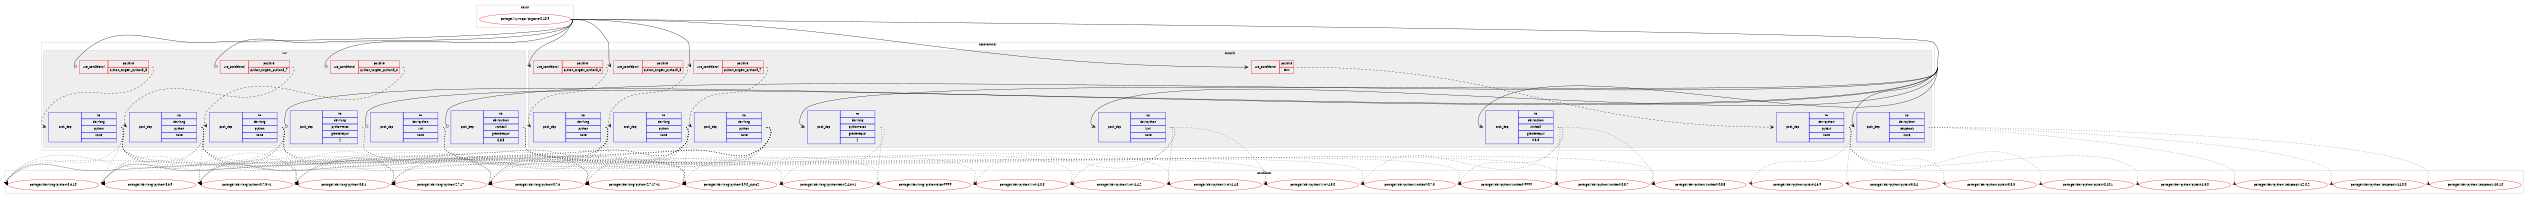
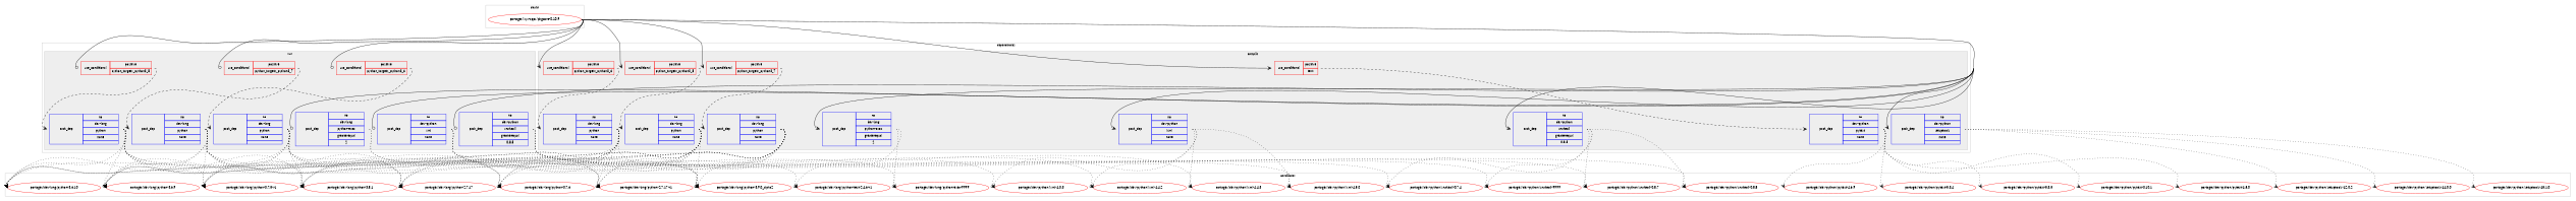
  digraph {
    compound=true
    concentrate=true
    fontname=Lato
    fontsize=10
    newrank=true
    rankdir=TB
    ranksep=1.5
    node [color=red fontname=Lato fontsize=10]
    edge [arrowhead=vee fontname=Lato headport=w style=dotted tailport=e weight=100]
    n1 [label="portage://sys-apps/pkgcore-0.10.9" width=4]
    n2 [color=blue label=<<TABLE BORDER="0" CELLBORDER="1" CELLSPACING="0" CELLPADDING="4" WIDTH="220"><TR><TD ROWSPAN="6" CELLPADDING="30">pack_dep</TD></TR><TR><TD WIDTH="110">no</TD></TR><TR><TD>dev-lang</TD></TR><TR><TD>python</TD></TR><TR><TD>none</TD></TR><TR><TD></TD></TR></TABLE>> shape=none]
    n3 [label=<<TABLE BORDER="0" CELLBORDER="1" CELLSPACING="0" CELLPADDING="4"><TR><TD ROWSPAN="3" CELLPADDING="10">use_conditional</TD></TR><TR><TD>positive</TD></TR><TR><TD>python_targets_python3_6</TD></TR></TABLE>> shape=none]
    n4 [color=blue label=<<TABLE BORDER="0" CELLBORDER="1" CELLSPACING="0" CELLPADDING="4" WIDTH="220"><TR><TD ROWSPAN="6" CELLPADDING="30">pack_dep</TD></TR><TR><TD WIDTH="110">no</TD></TR><TR><TD>dev-lang</TD></TR><TR><TD>python</TD></TR><TR><TD>none</TD></TR><TR><TD></TD></TR></TABLE>> shape=none]
    n5 [label=<<TABLE BORDER="0" CELLBORDER="1" CELLSPACING="0" CELLPADDING="4"><TR><TD ROWSPAN="3" CELLPADDING="10">use_conditional</TD></TR><TR><TD>positive</TD></TR><TR><TD>python_targets_python3_7</TD></TR></TABLE>> shape=none]
    n6 [color=blue label=<<TABLE BORDER="0" CELLBORDER="1" CELLSPACING="0" CELLPADDING="4" WIDTH="220"><TR><TD ROWSPAN="6" CELLPADDING="30">pack_dep</TD></TR><TR><TD WIDTH="110">no</TD></TR><TR><TD>dev-lang</TD></TR><TR><TD>python</TD></TR><TR><TD>none</TD></TR><TR><TD></TD></TR></TABLE>> shape=none]
    n7 [label=<<TABLE BORDER="0" CELLBORDER="1" CELLSPACING="0" CELLPADDING="4"><TR><TD ROWSPAN="3" CELLPADDING="10">use_conditional</TD></TR><TR><TD>positive</TD></TR><TR><TD>python_targets_python3_8</TD></TR></TABLE>> shape=none]
    n8 [color=blue label=<<TABLE BORDER="0" CELLBORDER="1" CELLSPACING="0" CELLPADDING="4" WIDTH="220"><TR><TD ROWSPAN="6" CELLPADDING="30">pack_dep</TD></TR><TR><TD WIDTH="110">no</TD></TR><TR><TD>dev-python</TD></TR><TR><TD>pytest</TD></TR><TR><TD>none</TD></TR><TR><TD></TD></TR></TABLE>> shape=none]
    n9 [label=<<TABLE BORDER="0" CELLBORDER="1" CELLSPACING="0" CELLPADDING="4"><TR><TD ROWSPAN="3" CELLPADDING="10">use_conditional</TD></TR><TR><TD>positive</TD></TR><TR><TD>test</TD></TR></TABLE>> shape=none]
    n10 [color=blue label=<<TABLE BORDER="0" CELLBORDER="1" CELLSPACING="0" CELLPADDING="4" WIDTH="220"><TR><TD ROWSPAN="6" CELLPADDING="30">pack_dep</TD></TR><TR><TD WIDTH="110">no</TD></TR><TR><TD>dev-lang</TD></TR><TR><TD>python-exec</TD></TR><TR><TD>greaterequal</TD></TR><TR><TD>2</TD></TR></TABLE>> shape=none]
    n11 [color=blue label=<<TABLE BORDER="0" CELLBORDER="1" CELLSPACING="0" CELLPADDING="4" WIDTH="220"><TR><TD ROWSPAN="6" CELLPADDING="30">pack_dep</TD></TR><TR><TD WIDTH="110">no</TD></TR><TR><TD>dev-python</TD></TR><TR><TD>lxml</TD></TR><TR><TD>none</TD></TR><TR><TD></TD></TR></TABLE>> shape=none]
    n12 [color=blue label=<<TABLE BORDER="0" CELLBORDER="1" CELLSPACING="0" CELLPADDING="4" WIDTH="220"><TR><TD ROWSPAN="6" CELLPADDING="30">pack_dep</TD></TR><TR><TD WIDTH="110">no</TD></TR><TR><TD>dev-python</TD></TR><TR><TD>setuptools</TD></TR><TR><TD>none</TD></TR><TR><TD></TD></TR></TABLE>> shape=none]
    n13 [color=blue label=<<TABLE BORDER="0" CELLBORDER="1" CELLSPACING="0" CELLPADDING="4" WIDTH="220"><TR><TD ROWSPAN="6" CELLPADDING="30">pack_dep</TD></TR><TR><TD WIDTH="110">no</TD></TR><TR><TD>dev-python</TD></TR><TR><TD>snakeoil</TD></TR><TR><TD>greaterequal</TD></TR><TR><TD>0.8.5</TD></TR></TABLE>> shape=none]
    n14 [color=blue label=<<TABLE BORDER="0" CELLBORDER="1" CELLSPACING="0" CELLPADDING="4" WIDTH="220"><TR><TD ROWSPAN="6" CELLPADDING="30">pack_dep</TD></TR><TR><TD WIDTH="110">no</TD></TR><TR><TD>dev-lang</TD></TR><TR><TD>python</TD></TR><TR><TD>none</TD></TR><TR><TD></TD></TR></TABLE>> shape=none]
    n15 [label=<<TABLE BORDER="0" CELLBORDER="1" CELLSPACING="0" CELLPADDING="4"><TR><TD ROWSPAN="3" CELLPADDING="10">use_conditional</TD></TR><TR><TD>positive</TD></TR><TR><TD>python_targets_python3_6</TD></TR></TABLE>> shape=none]
    n16 [color=blue label=<<TABLE BORDER="0" CELLBORDER="1" CELLSPACING="0" CELLPADDING="4" WIDTH="220"><TR><TD ROWSPAN="6" CELLPADDING="30">pack_dep</TD></TR><TR><TD WIDTH="110">no</TD></TR><TR><TD>dev-lang</TD></TR><TR><TD>python</TD></TR><TR><TD>none</TD></TR><TR><TD></TD></TR></TABLE>> shape=none]
    n17 [label=<<TABLE BORDER="0" CELLBORDER="1" CELLSPACING="0" CELLPADDING="4"><TR><TD ROWSPAN="3" CELLPADDING="10">use_conditional</TD></TR><TR><TD>positive</TD></TR><TR><TD>python_targets_python3_7</TD></TR></TABLE>> shape=none]
    n18 [color=blue label=<<TABLE BORDER="0" CELLBORDER="1" CELLSPACING="0" CELLPADDING="4" WIDTH="220"><TR><TD ROWSPAN="6" CELLPADDING="30">pack_dep</TD></TR><TR><TD WIDTH="110">no</TD></TR><TR><TD>dev-lang</TD></TR><TR><TD>python</TD></TR><TR><TD>none</TD></TR><TR><TD></TD></TR></TABLE>> shape=none]
    n19 [label=<<TABLE BORDER="0" CELLBORDER="1" CELLSPACING="0" CELLPADDING="4"><TR><TD ROWSPAN="3" CELLPADDING="10">use_conditional</TD></TR><TR><TD>positive</TD></TR><TR><TD>python_targets_python3_8</TD></TR></TABLE>> shape=none]
    n20 [color=blue label=<<TABLE BORDER="0" CELLBORDER="1" CELLSPACING="0" CELLPADDING="4" WIDTH="220"><TR><TD ROWSPAN="6" CELLPADDING="30">pack_dep</TD></TR><TR><TD WIDTH="110">no</TD></TR><TR><TD>dev-lang</TD></TR><TR><TD>python-exec</TD></TR><TR><TD>greaterequal</TD></TR><TR><TD>2</TD></TR></TABLE>> shape=none]
    n21 [color=blue label=<<TABLE BORDER="0" CELLBORDER="1" CELLSPACING="0" CELLPADDING="4" WIDTH="220"><TR><TD ROWSPAN="6" CELLPADDING="30">pack_dep</TD></TR><TR><TD WIDTH="110">no</TD></TR><TR><TD>dev-python</TD></TR><TR><TD>lxml</TD></TR><TR><TD>none</TD></TR><TR><TD></TD></TR></TABLE>> shape=none]
    n22 [color=blue label=<<TABLE BORDER="0" CELLBORDER="1" CELLSPACING="0" CELLPADDING="4" WIDTH="220"><TR><TD ROWSPAN="6" CELLPADDING="30">pack_dep</TD></TR><TR><TD WIDTH="110">no</TD></TR><TR><TD>dev-python</TD></TR><TR><TD>snakeoil</TD></TR><TR><TD>greaterequal</TD></TR><TR><TD>0.8.5</TD></TR></TABLE>> shape=none]
    n23 [label="portage://dev-lang/python-3.9.0_alpha2" width=4]
    n24 [label="portage://dev-lang/python-3.8.1" width=4]
    n25 [label="portage://dev-lang/python-3.7.6" width=4]
    n26 [label="portage://dev-lang/python-3.7.5-r1" width=4]
    n27 [label="portage://dev-lang/python-3.6.9" width=4]
    n28 [label="portage://dev-lang/python-3.6.10" width=4]
    n29 [label="portage://dev-lang/python-2.7.17-r1" width=4]
    n30 [label="portage://dev-lang/python-2.7.17" width=4]
    n31 [label="portage://dev-python/pytest-5.3.5" width=4]
    n32 [label="portage://dev-python/pytest-5.3.4" width=4]
    n33 [label="portage://dev-python/pytest-4.6.9" width=4]
    n34 [label="portage://dev-python/pytest-4.5.0" width=4]
    n35 [label="portage://dev-python/pytest-3.10.1" width=4]
    n36 [label="portage://dev-lang/python-exec-9999" width=4]
    n37 [label="portage://dev-lang/python-test-2.4.6-r1" width=4]
    n38 [label="portage://dev-python/lxml-4.5.0" width=4]
    n39 [label="portage://dev-python/lxml-4.4.3" width=4]
    n40 [label="portage://dev-python/lxml-4.4.2" width=4]
    n41 [label="portage://dev-python/lxml-4.3.3" width=4]
    n42 [label="portage://dev-python/setuptools-45.1.0" width=4]
    n43 [label="portage://dev-python/setuptools-44.0.0" width=4]
    n44 [label="portage://dev-python/setuptools-42.0.2" width=4]
    n45 [label="portage://dev-python/snakeoil-9999" width=4]
    n46 [label="portage://dev-python/snakeoil-0.8.8" width=4]
    n47 [label="portage://dev-python/snakeoil-0.8.7" width=4]
-   n48 [label="portage://dev-python/snakeoil-0.7.5" width=4]
+   n48 [label="portage://dev-python/snakeoil-0.7.4" width=4]
    subgraph cluster_1 {
      color=gray
      label=<<i>ebuild</i>>
      rank=same
      n1
    }
    subgraph cluster_2 {
      color=gray
      label=<<i>dependencies</i>>
      subgraph cluster_3 {
        color=gray
        fillcolor="#eeeeee"
        label=<<i>compile</i>>
        style=filled
        subgraph sub_4 {
          color=gray
          fillcolor="#eeeeee"
          label=<<i>compile</i>>
          style=filled
          n3
          subgraph sub_5 {
            color=gray
            fillcolor="#eeeeee"
            label=<<i>compile</i>>
            style=filled
            n2
          }
        }
        subgraph sub_6 {
          color=gray
          fillcolor="#eeeeee"
          label=<<i>compile</i>>
          style=filled
          n5
          subgraph sub_7 {
            color=gray
            fillcolor="#eeeeee"
            label=<<i>compile</i>>
            style=filled
            n4
          }
        }
        subgraph sub_8 {
          color=gray
          fillcolor="#eeeeee"
          label=<<i>compile</i>>
          style=filled
          n7
          subgraph sub_9 {
            color=gray
            fillcolor="#eeeeee"
            label=<<i>compile</i>>
            style=filled
            n6
          }
        }
        subgraph sub_10 {
          color=gray
          fillcolor="#eeeeee"
          label=<<i>compile</i>>
          style=filled
          n9
          subgraph sub_11 {
            color=gray
            fillcolor="#eeeeee"
            label=<<i>compile</i>>
            style=filled
            n8
          }
        }
        subgraph sub_12 {
          color=gray
          fillcolor="#eeeeee"
          label=<<i>compile</i>>
          style=filled
          n10
        }
        subgraph sub_13 {
          color=gray
          fillcolor="#eeeeee"
          label=<<i>compile</i>>
          style=filled
          n11
        }
        subgraph sub_14 {
          color=gray
          fillcolor="#eeeeee"
          label=<<i>compile</i>>
          style=filled
          n12
        }
        subgraph sub_15 {
          color=gray
          fillcolor="#eeeeee"
          label=<<i>compile</i>>
          style=filled
          n13
        }
      }
      subgraph cluster_16 {
        color=gray
        fillcolor="#eeeeee"
        label=<<i>compile and run</i>>
        style=filled
      }
      subgraph cluster_17 {
        color=gray
        fillcolor="#eeeeee"
        label=<<i>run</i>>
        style=filled
        subgraph sub_18 {
          color=gray
          fillcolor="#eeeeee"
          label=<<i>run</i>>
          style=filled
          n15
          subgraph sub_19 {
            color=gray
            fillcolor="#eeeeee"
            label=<<i>run</i>>
            style=filled
            n14
          }
        }
        subgraph sub_20 {
          color=gray
          fillcolor="#eeeeee"
          label=<<i>run</i>>
          style=filled
          n17
          subgraph sub_21 {
            color=gray
            fillcolor="#eeeeee"
            label=<<i>run</i>>
            style=filled
            n16
          }
        }
        subgraph sub_22 {
          color=gray
          fillcolor="#eeeeee"
          label=<<i>run</i>>
          style=filled
          n19
          subgraph sub_23 {
            color=gray
            fillcolor="#eeeeee"
            label=<<i>run</i>>
            style=filled
            n18
          }
        }
        subgraph sub_24 {
          color=gray
          fillcolor="#eeeeee"
          label=<<i>run</i>>
          style=filled
          n20
        }
        subgraph sub_25 {
          color=gray
          fillcolor="#eeeeee"
          label=<<i>run</i>>
          style=filled
          n21
        }
        subgraph sub_26 {
          color=gray
          fillcolor="#eeeeee"
          label=<<i>run</i>>
          style=filled
          n22
        }
      }
    }
    subgraph cluster_27 {
      color=gray
      label=<<i>candidates</i>>
      rank=same
      subgraph sub_28 {
        color=black
        label=<<i>candidates</i>>
        nodesep=1
        rank=same
        n23
        n24
        n25
        n26
        n27
        n28
        n29
        n30
      }
      subgraph sub_29 {
        color=black
        label=<<i>candidates</i>>
        nodesep=1
        rank=same
        n23
        n24
        n25
        n26
        n27
        n28
        n29
        n30
      }
      subgraph sub_30 {
        color=black
        label=<<i>candidates</i>>
        nodesep=1
        rank=same
        n23
        n24
        n25
        n26
        n27
        n28
        n29
        n30
      }
      subgraph sub_31 {
        color=black
        label=<<i>candidates</i>>
        nodesep=1
        rank=same
        n31
        n32
        n33
        n34
        n35
      }
      subgraph sub_32 {
        color=black
        label=<<i>candidates</i>>
        nodesep=1
        rank=same
        n36
        n37
      }
      subgraph sub_33 {
        color=black
        label=<<i>candidates</i>>
        nodesep=1
        rank=same
        n38
        n39
        n40
        n41
      }
      subgraph sub_34 {
        color=black
        label=<<i>candidates</i>>
        nodesep=1
        rank=same
        n42
        n43
        n44
      }
      subgraph sub_35 {
        color=black
        label=<<i>candidates</i>>
        nodesep=1
        rank=same
        n45
        n46
        n47
        n48
      }
      subgraph sub_36 {
        color=black
        label=<<i>candidates</i>>
        nodesep=1
        rank=same
        n23
        n24
        n25
        n26
        n27
        n28
        n29
        n30
      }
      subgraph sub_37 {
        color=black
        label=<<i>candidates</i>>
        nodesep=1
        rank=same
        n23
        n24
        n25
        n26
        n27
        n28
        n29
        n30
      }
      subgraph sub_38 {
        color=black
        label=<<i>candidates</i>>
        nodesep=1
        rank=same
        n23
        n24
        n25
        n26
        n27
        n28
        n29
        n30
      }
      subgraph sub_39 {
        color=black
        label=<<i>candidates</i>>
        nodesep=1
        rank=same
        n36
        n37
      }
      subgraph sub_40 {
        color=black
        label=<<i>candidates</i>>
        nodesep=1
        rank=same
        n38
        n39
        n40
        n41
      }
      subgraph sub_41 {
        color=black
        label=<<i>candidates</i>>
        nodesep=1
        rank=same
        n45
        n46
        n47
        n48
      }
    }
    n1 -> n3 [style=solid weight=20]
    n1 -> n5 [style=solid weight=20]
    n1 -> n7 [style=solid weight=20]
    n1 -> n9 [style=solid weight=20]
    n1 -> n10 [style=solid weight=20]
    n1 -> n11 [style=solid weight=20]
    n1 -> n12 [style=solid weight=20]
    n1 -> n13 [style=solid weight=20]
    n1 -> n15 [arrowhead=odot style=solid weight=20]
    n1 -> n17 [arrowhead=odot style=solid weight=20]
    n1 -> n19 [arrowhead=odot style=solid weight=20]
    n1 -> n20 [arrowhead=odot style=solid weight=20]
    n1 -> n21 [arrowhead=odot style=solid weight=20]
    n1 -> n22 [arrowhead=odot style=solid weight=20]
    n2 -> n23
    n2 -> n24
    n2 -> n25
    n2 -> n26
    n2 -> n27
    n2 -> n28
    n2 -> n29
    n2 -> n30
    n3 -> n2 [style=dashed weight=20]
    n4 -> n23
    n4 -> n24
    n4 -> n25
    n4 -> n26
    n4 -> n27
    n4 -> n28
    n4 -> n29
    n4 -> n30
    n5 -> n4 [style=dashed weight=20]
    n6 -> n23
    n6 -> n24
    n6 -> n25
    n6 -> n26
    n6 -> n27
    n6 -> n28
    n6 -> n29
    n6 -> n30
    n7 -> n6 [style=dashed weight=20]
    n8 -> n31
    n8 -> n32
    n8 -> n33
    n8 -> n34
    n8 -> n35
    n9 -> n8 [style=dashed weight=20]
    n10 -> n36
    n10 -> n37
    n11 -> n38
    n11 -> n39
    n11 -> n40
    n11 -> n41
    n12 -> n42
    n12 -> n43
    n12 -> n44
    n13 -> n45
    n13 -> n46
    n13 -> n47
    n13 -> n48
    n14 -> n23
    n14 -> n24
    n14 -> n25
    n14 -> n26
    n14 -> n27
    n14 -> n28
    n14 -> n29
    n14 -> n30
    n15 -> n14 [style=dashed weight=20]
    n16 -> n23
    n16 -> n24
    n16 -> n25
    n16 -> n26
    n16 -> n27
    n16 -> n28
    n16 -> n29
    n16 -> n30
    n17 -> n16 [style=dashed weight=20]
    n18 -> n23
    n18 -> n24
    n18 -> n25
    n18 -> n26
    n18 -> n27
    n18 -> n28
    n18 -> n29
    n18 -> n30
    n19 -> n18 [style=dashed weight=20]
    n20 -> n36
    n20 -> n37
    n21 -> n38
    n21 -> n39
    n21 -> n40
    n21 -> n41
    n22 -> n45
    n22 -> n46
    n22 -> n47
    n22 -> n48
  }
